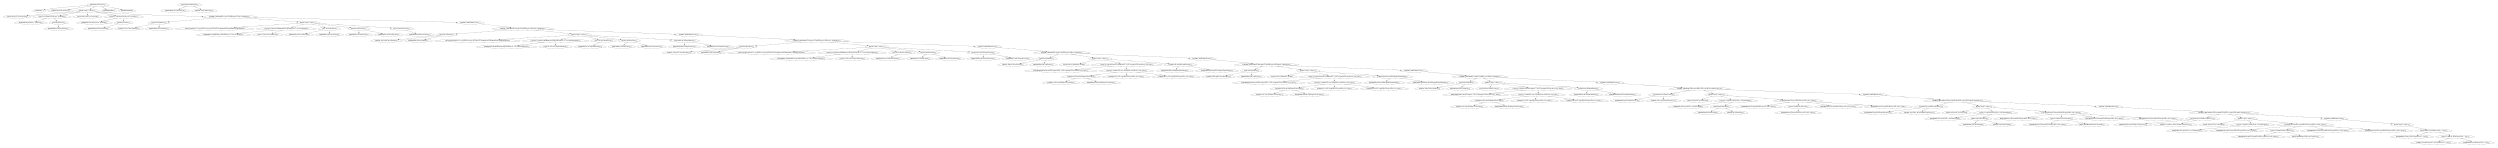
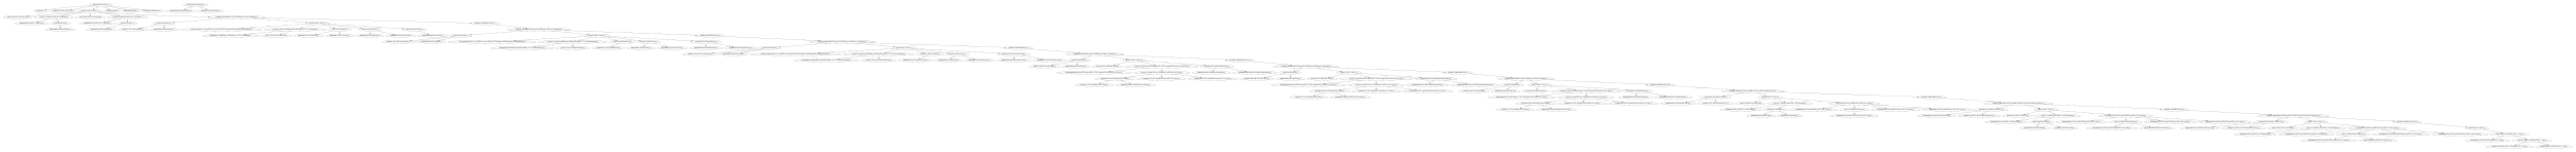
  digraph {
    fontname="Noto Serif"
    node [fontname="Noto Serif"]
    edge [fontname="Noto Serif"]
    n1 [label=<(METHOD,useParameter)<SUB>717</SUB>>]
    n2 [label=<(PARAM,this)<SUB>717</SUB>>]
    n3 [label=<(PARAM,Parameter parameter)<SUB>717</SUB>>]
    n4 [label=<(BLOCK,&lt;empty&gt;,&lt;empty&gt;)<SUB>717</SUB>>]
    n5 [label=<(MODIFIER,PUBLIC)>]
    n6 [label=<(MODIFIER,VIRTUAL)>]
+   n7 [label=<(METHOD_RETURN,void)<SUB>717</SUB>>]
    n8 [label=<(LOCAL,String key: java.lang.String)>]
    n9 [label=<(&lt;operator&gt;.assignment,String key = getName())<SUB>718</SUB>>]
    n10 [label=<(LOCAL,String value: java.lang.String)>]
    n11 [label=<(&lt;operator&gt;.assignment,String value = getValue())<SUB>719</SUB>>]
    n12 [label=<(CONTROL_STRUCTURE,if (&quot;cache&quot;.equals(key)),if (&quot;cache&quot;.equals(key)))<SUB>720</SUB>>]
    n13 [label=<(IDENTIFIER,key,String key = getName())<SUB>718</SUB>>]
    n14 [label=<(getName,getName())<SUB>718</SUB>>]
    n15 [label=<(IDENTIFIER,value,String value = getValue())<SUB>719</SUB>>]
    n16 [label=<(getValue,getValue())<SUB>719</SUB>>]
    n17 [label=<(equals,this.equals(key))<SUB>720</SUB>>]
    n18 [label=<(BLOCK,&lt;empty&gt;,&lt;empty&gt;)<SUB>720</SUB>>]
    n19 [label=<(CONTROL_STRUCTURE,else,else)<SUB>724</SUB>>]
    n20 [label=<(IDENTIFIER,parameter,getName())<SUB>718</SUB>>]
    n21 [label=<(IDENTIFIER,parameter,getValue())<SUB>719</SUB>>]
    n22 [label=<(LITERAL,&quot;cache&quot;,this.equals(key))<SUB>720</SUB>>]
    n23 [label=<(IDENTIFIER,key,this.equals(key))<SUB>720</SUB>>]
    n24 [label=<(LOCAL,CacheName cn: org.apache.tools.ant.types.selectors.modifiedselector.ModifiedSelector$CacheName)>]
    n25 [label=<(&lt;operator&gt;.assignment,ModifiedSelector$CacheName cn = new CacheName())<SUB>721</SUB>>]
    n26 [label=<(&lt;init&gt;,new CacheName())<SUB>721</SUB>>]
    n27 [label=<(setValue,setValue(value))<SUB>722</SUB>>]
    n28 [label=<(setCache,this.setCache(cn))<SUB>723</SUB>>]
    n29 [label=<(CONTROL_STRUCTURE,if (&quot;algorithm&quot;.equals(key)),if (&quot;algorithm&quot;.equals(key)))<SUB>724</SUB>>]
    n30 [label=<(IDENTIFIER,cn,ModifiedSelector$CacheName cn = new CacheName())<SUB>721</SUB>>]
    n31 [label=<(&lt;operator&gt;.alloc,new CacheName())<SUB>721</SUB>>]
    n32 [label=<(IDENTIFIER,cn,new CacheName())<SUB>721</SUB>>]
    n33 [label=<(IDENTIFIER,cn,this.setCache(cn))<SUB>723</SUB>>]
    n34 [label=<(IDENTIFIER,cn,setValue(value))<SUB>722</SUB>>]
    n35 [label=<(IDENTIFIER,value,setValue(value))<SUB>722</SUB>>]
    n36 [label=<(IDENTIFIER,this,this.setCache(cn))<SUB>723</SUB>>]
    n37 [label=<(equals,this.equals(key))<SUB>724</SUB>>]
    n38 [label=<(BLOCK,&lt;empty&gt;,&lt;empty&gt;)<SUB>724</SUB>>]
    n39 [label=<(CONTROL_STRUCTURE,else,else)<SUB>728</SUB>>]
    n40 [label=<(LITERAL,&quot;algorithm&quot;,this.equals(key))<SUB>724</SUB>>]
    n41 [label=<(IDENTIFIER,key,this.equals(key))<SUB>724</SUB>>]
    n42 [label=<(LOCAL,AlgorithmName an: org.apache.tools.ant.types.selectors.modifiedselector.ModifiedSelector$AlgorithmName)>]
    n43 [label=<(&lt;operator&gt;.assignment,ModifiedSelector$AlgorithmName an = new AlgorithmName())<SUB>725</SUB>>]
    n44 [label=<(&lt;init&gt;,new AlgorithmName())<SUB>725</SUB>>]
    n45 [label=<(setValue,setValue(value))<SUB>726</SUB>>]
    n46 [label=<(setAlgorithm,this.setAlgorithm(an))<SUB>727</SUB>>]
    n47 [label=<(CONTROL_STRUCTURE,if (&quot;comparator&quot;.equals(key)),if (&quot;comparator&quot;.equals(key)))<SUB>728</SUB>>]
    n48 [label=<(IDENTIFIER,an,ModifiedSelector$AlgorithmName an = new AlgorithmName())<SUB>725</SUB>>]
    n49 [label=<(&lt;operator&gt;.alloc,new AlgorithmName())<SUB>725</SUB>>]
    n50 [label=<(IDENTIFIER,an,new AlgorithmName())<SUB>725</SUB>>]
    n51 [label=<(IDENTIFIER,an,setValue(value))<SUB>726</SUB>>]
    n52 [label=<(IDENTIFIER,value,setValue(value))<SUB>726</SUB>>]
    n53 [label=<(IDENTIFIER,this,this.setAlgorithm(an))<SUB>727</SUB>>]
    n54 [label=<(IDENTIFIER,an,this.setAlgorithm(an))<SUB>727</SUB>>]
    n55 [label=<(equals,this.equals(key))<SUB>728</SUB>>]
    n56 [label=<(BLOCK,&lt;empty&gt;,&lt;empty&gt;)<SUB>728</SUB>>]
    n57 [label=<(CONTROL_STRUCTURE,else,else)<SUB>732</SUB>>]
    n58 [label=<(LITERAL,&quot;comparator&quot;,this.equals(key))<SUB>728</SUB>>]
    n59 [label=<(IDENTIFIER,key,this.equals(key))<SUB>728</SUB>>]
    n60 [label=<(LOCAL,ComparatorName cn: org.apache.tools.ant.types.selectors.modifiedselector.ModifiedSelector$ComparatorName)>]
    n61 [label=<(&lt;operator&gt;.assignment,ModifiedSelector$ComparatorName cn = new ComparatorName())<SUB>729</SUB>>]
    n62 [label=<(&lt;init&gt;,new ComparatorName())<SUB>729</SUB>>]
    n63 [label=<(setValue,setValue(value))<SUB>730</SUB>>]
    n64 [label=<(setComparator,this.setComparator(cn))<SUB>731</SUB>>]
    n65 [label=<(CONTROL_STRUCTURE,if (&quot;update&quot;.equals(key)),if (&quot;update&quot;.equals(key)))<SUB>732</SUB>>]
    n66 [label=<(IDENTIFIER,cn,ModifiedSelector$ComparatorName cn = new ComparatorName())<SUB>729</SUB>>]
    n67 [label=<(&lt;operator&gt;.alloc,new ComparatorName())<SUB>729</SUB>>]
    n68 [label=<(IDENTIFIER,cn,new ComparatorName())<SUB>729</SUB>>]
    n69 [label=<(IDENTIFIER,cn,setValue(value))<SUB>730</SUB>>]
    n70 [label=<(IDENTIFIER,value,setValue(value))<SUB>730</SUB>>]
    n71 [label=<(IDENTIFIER,this,this.setComparator(cn))<SUB>731</SUB>>]
    n72 [label=<(IDENTIFIER,cn,this.setComparator(cn))<SUB>731</SUB>>]
    n73 [label=<(equals,this.equals(key))<SUB>732</SUB>>]
    n74 [label=<(BLOCK,&lt;empty&gt;,&lt;empty&gt;)<SUB>732</SUB>>]
    n75 [label=<(CONTROL_STRUCTURE,else,else)<SUB>738</SUB>>]
    n76 [label=<(LITERAL,&quot;update&quot;,this.equals(key))<SUB>732</SUB>>]
    n77 [label=<(IDENTIFIER,key,this.equals(key))<SUB>732</SUB>>]
    n78 [label=<(LOCAL,boolean updateValue: boolean)>]
    n79 [label=<(&lt;operator&gt;.assignment,boolean updateValue = (&quot;true&quot;.equalsIgnoreCase(value)) ? true : false)<SUB>733</SUB>>]
    n80 [label=<(setUpdate,this.setUpdate(updateValue))<SUB>737</SUB>>]
    n81 [label=<(CONTROL_STRUCTURE,if (&quot;delayupdate&quot;.equals(key)),if (&quot;delayupdate&quot;.equals(key)))<SUB>738</SUB>>]
    n82 [label=<(IDENTIFIER,updateValue,boolean updateValue = (&quot;true&quot;.equalsIgnoreCase(value)) ? true : false)<SUB>733</SUB>>]
    n83 [label=<(&lt;operator&gt;.conditional,(&quot;true&quot;.equalsIgnoreCase(value)) ? true : false)<SUB>734</SUB>>]
    n84 [label=<(IDENTIFIER,this,this.setUpdate(updateValue))<SUB>737</SUB>>]
    n85 [label=<(IDENTIFIER,updateValue,this.setUpdate(updateValue))<SUB>737</SUB>>]
    n86 [label=<(equalsIgnoreCase,this.equalsIgnoreCase(value))<SUB>734</SUB>>]
    n87 [label=<(LITERAL,true,(&quot;true&quot;.equalsIgnoreCase(value)) ? true : false)<SUB>735</SUB>>]
    n88 [label=<(LITERAL,false,(&quot;true&quot;.equalsIgnoreCase(value)) ? true : false)<SUB>736</SUB>>]
    n89 [label=<(LITERAL,&quot;true&quot;,this.equalsIgnoreCase(value))<SUB>734</SUB>>]
    n90 [label=<(IDENTIFIER,value,this.equalsIgnoreCase(value))<SUB>734</SUB>>]
    n91 [label=<(equals,this.equals(key))<SUB>738</SUB>>]
    n92 [label=<(BLOCK,&lt;empty&gt;,&lt;empty&gt;)<SUB>738</SUB>>]
    n93 [label=<(CONTROL_STRUCTURE,else,else)<SUB>744</SUB>>]
    n94 [label=<(LITERAL,&quot;delayupdate&quot;,this.equals(key))<SUB>738</SUB>>]
    n95 [label=<(IDENTIFIER,key,this.equals(key))<SUB>738</SUB>>]
    n96 [label=<(LOCAL,boolean updateValue: boolean)>]
    n97 [label=<(&lt;operator&gt;.assignment,boolean updateValue = (&quot;true&quot;.equalsIgnoreCase(value)) ? true : false)<SUB>739</SUB>>]
    n98 [label=<(setDelayUpdate,this.setDelayUpdate(updateValue))<SUB>743</SUB>>]
    n99 [label=<(CONTROL_STRUCTURE,if (&quot;seldirs&quot;.equals(key)),if (&quot;seldirs&quot;.equals(key)))<SUB>744</SUB>>]
    n100 [label=<(IDENTIFIER,updateValue,boolean updateValue = (&quot;true&quot;.equalsIgnoreCase(value)) ? true : false)<SUB>739</SUB>>]
    n101 [label=<(&lt;operator&gt;.conditional,(&quot;true&quot;.equalsIgnoreCase(value)) ? true : false)<SUB>740</SUB>>]
    n102 [label=<(IDENTIFIER,this,this.setDelayUpdate(updateValue))<SUB>743</SUB>>]
    n103 [label=<(IDENTIFIER,updateValue,this.setDelayUpdate(updateValue))<SUB>743</SUB>>]
    n104 [label=<(equalsIgnoreCase,this.equalsIgnoreCase(value))<SUB>740</SUB>>]
    n105 [label=<(LITERAL,true,(&quot;true&quot;.equalsIgnoreCase(value)) ? true : false)<SUB>741</SUB>>]
    n106 [label=<(LITERAL,false,(&quot;true&quot;.equalsIgnoreCase(value)) ? true : false)<SUB>742</SUB>>]
    n107 [label=<(LITERAL,&quot;true&quot;,this.equalsIgnoreCase(value))<SUB>740</SUB>>]
    n108 [label=<(IDENTIFIER,value,this.equalsIgnoreCase(value))<SUB>740</SUB>>]
    n109 [label=<(equals,this.equals(key))<SUB>744</SUB>>]
    n110 [label=<(BLOCK,&lt;empty&gt;,&lt;empty&gt;)<SUB>744</SUB>>]
    n111 [label=<(CONTROL_STRUCTURE,else,else)<SUB>750</SUB>>]
    n112 [label=<(LITERAL,&quot;seldirs&quot;,this.equals(key))<SUB>744</SUB>>]
    n113 [label=<(IDENTIFIER,key,this.equals(key))<SUB>744</SUB>>]
    n114 [label=<(LOCAL,boolean sdValue: boolean)>]
    n115 [label=<(&lt;operator&gt;.assignment,boolean sdValue = (&quot;true&quot;.equalsIgnoreCase(value)) ? true : false)<SUB>745</SUB>>]
    n116 [label=<(setSeldirs,this.setSeldirs(sdValue))<SUB>749</SUB>>]
    n117 [label=<(CONTROL_STRUCTURE,if (key.startsWith(&quot;cache.&quot;)),if (key.startsWith(&quot;cache.&quot;)))<SUB>750</SUB>>]
    n118 [label=<(IDENTIFIER,sdValue,boolean sdValue = (&quot;true&quot;.equalsIgnoreCase(value)) ? true : false)<SUB>745</SUB>>]
    n119 [label=<(&lt;operator&gt;.conditional,(&quot;true&quot;.equalsIgnoreCase(value)) ? true : false)<SUB>746</SUB>>]
    n120 [label=<(IDENTIFIER,this,this.setSeldirs(sdValue))<SUB>749</SUB>>]
    n121 [label=<(IDENTIFIER,sdValue,this.setSeldirs(sdValue))<SUB>749</SUB>>]
    n122 [label=<(equalsIgnoreCase,this.equalsIgnoreCase(value))<SUB>746</SUB>>]
    n123 [label=<(LITERAL,true,(&quot;true&quot;.equalsIgnoreCase(value)) ? true : false)<SUB>747</SUB>>]
    n124 [label=<(LITERAL,false,(&quot;true&quot;.equalsIgnoreCase(value)) ? true : false)<SUB>748</SUB>>]
    n125 [label=<(LITERAL,&quot;true&quot;,this.equalsIgnoreCase(value))<SUB>746</SUB>>]
    n126 [label=<(IDENTIFIER,value,this.equalsIgnoreCase(value))<SUB>746</SUB>>]
    n127 [label=<(startsWith,key.startsWith(&quot;cache.&quot;))<SUB>750</SUB>>]
    n128 [label=<(BLOCK,&lt;empty&gt;,&lt;empty&gt;)<SUB>750</SUB>>]
    n129 [label=<(CONTROL_STRUCTURE,else,else)<SUB>753</SUB>>]
    n130 [label=<(IDENTIFIER,key,key.startsWith(&quot;cache.&quot;))<SUB>750</SUB>>]
    n131 [label=<(LITERAL,&quot;cache.&quot;,key.startsWith(&quot;cache.&quot;))<SUB>750</SUB>>]
    n132 [label=<(LOCAL,String name: java.lang.String)>]
    n133 [label=<(&lt;operator&gt;.assignment,String name = key.substring(6))<SUB>751</SUB>>]
    n134 [label=<(tryToSetAParameter,tryToSetAParameter(cache, name, value))<SUB>752</SUB>>]
    n135 [label=<(CONTROL_STRUCTURE,if (key.startsWith(&quot;algorithm.&quot;)),if (key.startsWith(&quot;algorithm.&quot;)))<SUB>753</SUB>>]
    n136 [label=<(IDENTIFIER,name,String name = key.substring(6))<SUB>751</SUB>>]
    n137 [label=<(substring,key.substring(6))<SUB>751</SUB>>]
    n138 [label=<(IDENTIFIER,this,tryToSetAParameter(cache, name, value))<SUB>752</SUB>>]
    n139 [label=<(&lt;operator&gt;.fieldAccess,this.cache)<SUB>752</SUB>>]
    n140 [label=<(IDENTIFIER,name,tryToSetAParameter(cache, name, value))<SUB>752</SUB>>]
    n141 [label=<(IDENTIFIER,value,tryToSetAParameter(cache, name, value))<SUB>752</SUB>>]
    n142 [label=<(IDENTIFIER,key,key.substring(6))<SUB>751</SUB>>]
    n143 [label=<(LITERAL,6,key.substring(6))<SUB>751</SUB>>]
    n144 [label=<(IDENTIFIER,this,tryToSetAParameter(cache, name, value))<SUB>752</SUB>>]
    n145 [label=<(startsWith,key.startsWith(&quot;algorithm.&quot;))<SUB>753</SUB>>]
    n146 [label=<(BLOCK,&lt;empty&gt;,&lt;empty&gt;)<SUB>753</SUB>>]
    n147 [label=<(CONTROL_STRUCTURE,else,else)<SUB>756</SUB>>]
    n148 [label=<(IDENTIFIER,key,key.startsWith(&quot;algorithm.&quot;))<SUB>753</SUB>>]
    n149 [label=<(LITERAL,&quot;algorithm.&quot;,key.startsWith(&quot;algorithm.&quot;))<SUB>753</SUB>>]
    n150 [label=<(LOCAL,String name: java.lang.String)>]
    n151 [label=<(&lt;operator&gt;.assignment,String name = key.substring(10))<SUB>754</SUB>>]
    n152 [label=<(tryToSetAParameter,tryToSetAParameter(algorithm, name, value))<SUB>755</SUB>>]
    n153 [label=<(CONTROL_STRUCTURE,if (key.startsWith(&quot;comparator.&quot;)),if (key.startsWith(&quot;comparator.&quot;)))<SUB>756</SUB>>]
    n154 [label=<(IDENTIFIER,name,String name = key.substring(10))<SUB>754</SUB>>]
    n155 [label=<(substring,key.substring(10))<SUB>754</SUB>>]
    n156 [label=<(IDENTIFIER,this,tryToSetAParameter(algorithm, name, value))<SUB>755</SUB>>]
    n157 [label=<(&lt;operator&gt;.fieldAccess,this.algorithm)<SUB>755</SUB>>]
    n158 [label=<(IDENTIFIER,name,tryToSetAParameter(algorithm, name, value))<SUB>755</SUB>>]
    n159 [label=<(IDENTIFIER,value,tryToSetAParameter(algorithm, name, value))<SUB>755</SUB>>]
    n160 [label=<(IDENTIFIER,key,key.substring(10))<SUB>754</SUB>>]
    n161 [label=<(LITERAL,10,key.substring(10))<SUB>754</SUB>>]
    n162 [label=<(IDENTIFIER,this,tryToSetAParameter(algorithm, name, value))<SUB>755</SUB>>]
    n163 [label=<(FIELD_IDENTIFIER,algorithm,algorithm)<SUB>755</SUB>>]
    n164 [label=<(startsWith,key.startsWith(&quot;comparator.&quot;))<SUB>756</SUB>>]
    n165 [label=<(BLOCK,&lt;empty&gt;,&lt;empty&gt;)<SUB>756</SUB>>]
    n166 [label=<(CONTROL_STRUCTURE,else,else)<SUB>759</SUB>>]
    n167 [label=<(IDENTIFIER,key,key.startsWith(&quot;comparator.&quot;))<SUB>756</SUB>>]
    n168 [label=<(LITERAL,&quot;comparator.&quot;,key.startsWith(&quot;comparator.&quot;))<SUB>756</SUB>>]
    n169 [label=<(LOCAL,String name: java.lang.String)>]
    n170 [label=<(&lt;operator&gt;.assignment,String name = key.substring(11))<SUB>757</SUB>>]
    n171 [label=<(tryToSetAParameter,this.tryToSetAParameter(comparator, name, value))<SUB>758</SUB>>]
    n172 [label=<(BLOCK,&lt;empty&gt;,&lt;empty&gt;)<SUB>759</SUB>>]
    n173 [label=<(IDENTIFIER,name,String name = key.substring(11))<SUB>757</SUB>>]
    n174 [label=<(IDENTIFIER,this,this.tryToSetAParameter(comparator, name, value))<SUB>758</SUB>>]
    n175 [label=<(&lt;operator&gt;.fieldAccess,this.comparator)<SUB>758</SUB>>]
    n176 [label=<(IDENTIFIER,name,this.tryToSetAParameter(comparator, name, value))<SUB>758</SUB>>]
    n177 [label=<(IDENTIFIER,value,this.tryToSetAParameter(comparator, name, value))<SUB>758</SUB>>]
    n178 [label=<(substring,key.substring(11))<SUB>757</SUB>>]
    n179 [label=<(IDENTIFIER,key,key.substring(11))<SUB>757</SUB>>]
    n180 [label=<(LITERAL,11,key.substring(11))<SUB>757</SUB>>]
    n181 [label=<(IDENTIFIER,this,this.tryToSetAParameter(comparator, name, value))<SUB>758</SUB>>]
    n182 [label=<(FIELD_IDENTIFIER,comparator,comparator)<SUB>758</SUB>>]
    n183 [label=<(setError,setError(&quot;Invalid parameter &quot; + key))<SUB>760</SUB>>]
    n184 [label=<(IDENTIFIER,this,setError(&quot;Invalid parameter &quot; + key))<SUB>760</SUB>>]
    n185 [label=<(&lt;operator&gt;.addition,&quot;Invalid parameter &quot; + key)<SUB>760</SUB>>]
    n186 [label=<(LITERAL,&quot;Invalid parameter &quot;,&quot;Invalid parameter &quot; + key)<SUB>760</SUB>>]
    n187 [label=<(IDENTIFIER,key,&quot;Invalid parameter &quot; + key)<SUB>760</SUB>>]
    n1 -> n2
    n1 -> n3
    n1 -> n4
    n1 -> n5
    n1 -> n6
+   n1 -> n7
    n4 -> n8
    n4 -> n9
    n4 -> n10
    n4 -> n11
    n4 -> n12
    n9 -> n13
    n9 -> n14
    n11 -> n15
    n11 -> n16
    n12 -> n17
    n12 -> n18
    n12 -> n19
    n14 -> n20
    n16 -> n21
    n17 -> n22
    n17 -> n23
    n18 -> n24
    n18 -> n25
    n18 -> n26
    n18 -> n27
    n18 -> n28
    n19 -> n29
    n25 -> n30
    n25 -> n31
    n26 -> n32
    n26 -> n33
    n27 -> n34
    n27 -> n35
    n28 -> n36
    n29 -> n37
    n29 -> n38
    n29 -> n39
    n37 -> n40
    n37 -> n41
    n38 -> n42
    n38 -> n43
    n38 -> n44
    n38 -> n45
    n38 -> n46
    n39 -> n47
    n43 -> n48
    n43 -> n49
    n44 -> n50
    n45 -> n51
    n45 -> n52
    n46 -> n53
    n46 -> n54
    n47 -> n55
    n47 -> n56
    n47 -> n57
    n55 -> n58
    n55 -> n59
    n56 -> n60
    n56 -> n61
    n56 -> n62
    n56 -> n63
    n56 -> n64
    n57 -> n65
    n61 -> n66
    n61 -> n67
    n62 -> n68
    n63 -> n69
    n63 -> n70
    n64 -> n71
    n64 -> n72
    n65 -> n73
    n65 -> n74
    n65 -> n75
    n73 -> n76
    n73 -> n77
    n74 -> n78
    n74 -> n79
    n74 -> n80
    n75 -> n81
    n79 -> n82
    n79 -> n83
    n80 -> n84
    n80 -> n85
    n81 -> n91
    n81 -> n92
    n81 -> n93
    n83 -> n86
    n83 -> n87
    n83 -> n88
    n86 -> n89
    n86 -> n90
    n91 -> n94
    n91 -> n95
    n92 -> n96
    n92 -> n97
    n92 -> n98
    n93 -> n99
    n97 -> n100
    n97 -> n101
    n98 -> n102
    n98 -> n103
    n99 -> n109
    n99 -> n110
    n99 -> n111
    n101 -> n104
    n101 -> n105
    n101 -> n106
    n104 -> n107
    n104 -> n108
    n109 -> n112
    n109 -> n113
    n110 -> n114
    n110 -> n115
    n110 -> n116
    n111 -> n117
    n115 -> n118
    n115 -> n119
    n116 -> n120
    n116 -> n121
    n117 -> n127
    n117 -> n128
    n117 -> n129
    n119 -> n122
    n119 -> n123
    n119 -> n124
    n122 -> n125
    n122 -> n126
    n127 -> n130
    n127 -> n131
    n128 -> n132
    n128 -> n133
    n128 -> n134
    n129 -> n135
    n133 -> n136
    n133 -> n137
    n134 -> n138
    n134 -> n139
    n134 -> n140
    n134 -> n141
    n135 -> n145
    n135 -> n146
    n135 -> n147
    n137 -> n142
    n137 -> n143
    n139 -> n144
    n145 -> n148
    n145 -> n149
    n146 -> n150
    n146 -> n151
    n146 -> n152
    n147 -> n153
    n151 -> n154
    n151 -> n155
    n152 -> n156
    n152 -> n157
    n152 -> n158
    n152 -> n159
    n153 -> n164
    n153 -> n165
    n153 -> n166
    n155 -> n160
    n155 -> n161
    n157 -> n162
    n157 -> n163
    n164 -> n167
    n164 -> n168
    n165 -> n169
    n165 -> n170
    n165 -> n171
    n166 -> n172
    n170 -> n173
    n171 -> n174
    n171 -> n175
    n171 -> n176
    n171 -> n177
    n172 -> n183
    n175 -> n181
    n175 -> n182
    n178 -> n179
    n178 -> n180
    n183 -> n184
    n183 -> n185
    n185 -> n186
    n185 -> n187
  }
